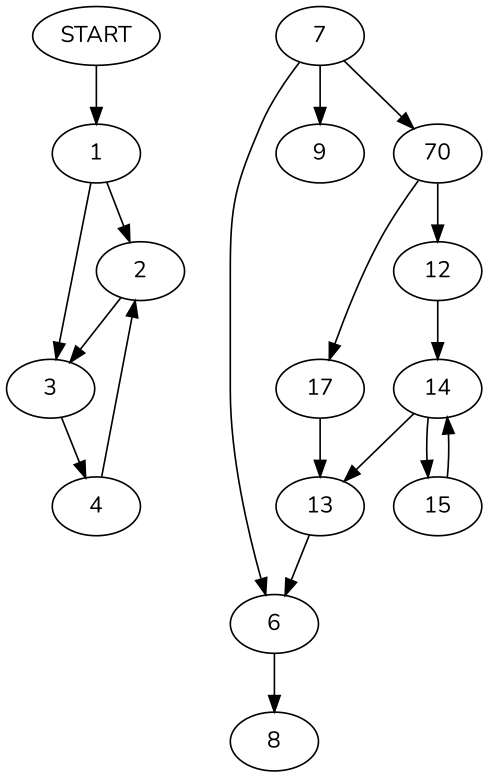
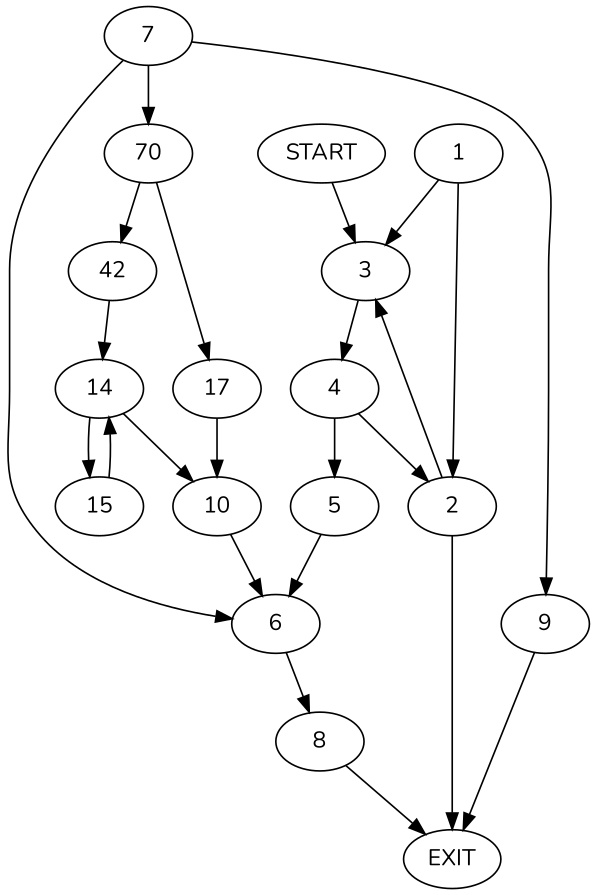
  digraph {
    fontname=Nunito
    node [fontname=Nunito]
    edge [fontname=Nunito]
    n1 [label=START]
    1
    2
    3
+   n5 [label=EXIT]
    4
+   5
    6
    8
    7
    9
    n12 [label=70]
    n13 [label=17]
-   12
-   13
+   12 [label=42]
+   13 [label=10]
    14
    15
-   n1 -> 1
+   n1 -> 3
    1 -> 2
    1 -> 3
    2 -> 3
+   2 -> n5
    3 -> 4
    4 -> 2
+   4 -> 5
+   5 -> 6
    6 -> 8
+   8 -> n5
    7 -> 6
    7 -> 9
    7 -> n12
+   9 -> n5
    n12 -> n13
    n12 -> 12
    n13 -> 13
    12 -> 14
    13 -> 6
    14 -> 13
    14 -> 15
    15 -> 14
  }
